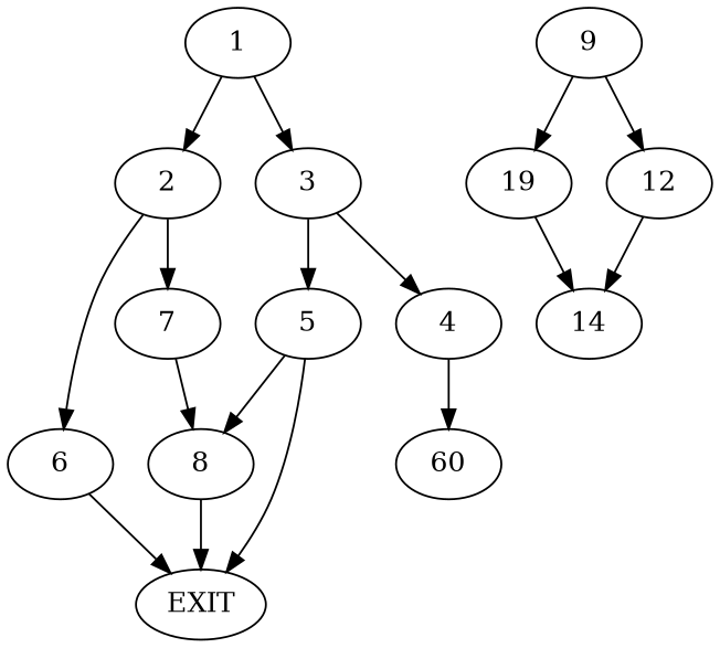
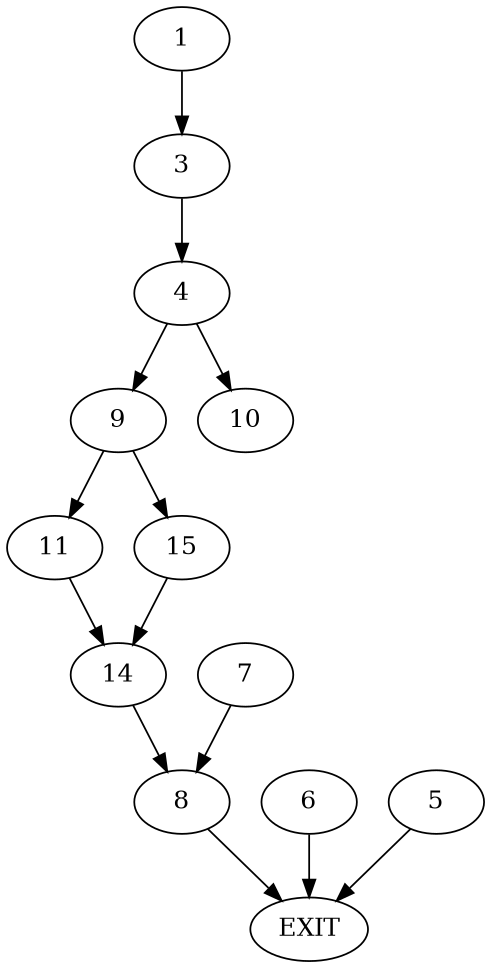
  digraph {
    1
-   2
    3
    n4 [label=EXIT]
    6
    7
    4
    5
    8
    9
-   10 [label=60]
-   11 [label=19]
-   12
+   10
+   11
+   12 [label=15]
    n14 [label=14]
-   1 -> 2
    1 -> 3
-   2 -> 6
-   2 -> 7
    3 -> 4
-   3 -> 5
    6 -> n4
    7 -> 8
+   4 -> 9
    4 -> 10
    5 -> n4
    8 -> n4
    9 -> 11
    9 -> 12
    11 -> n14
    12 -> n14
-   5 -> 8
+   n14 -> 8
  }
